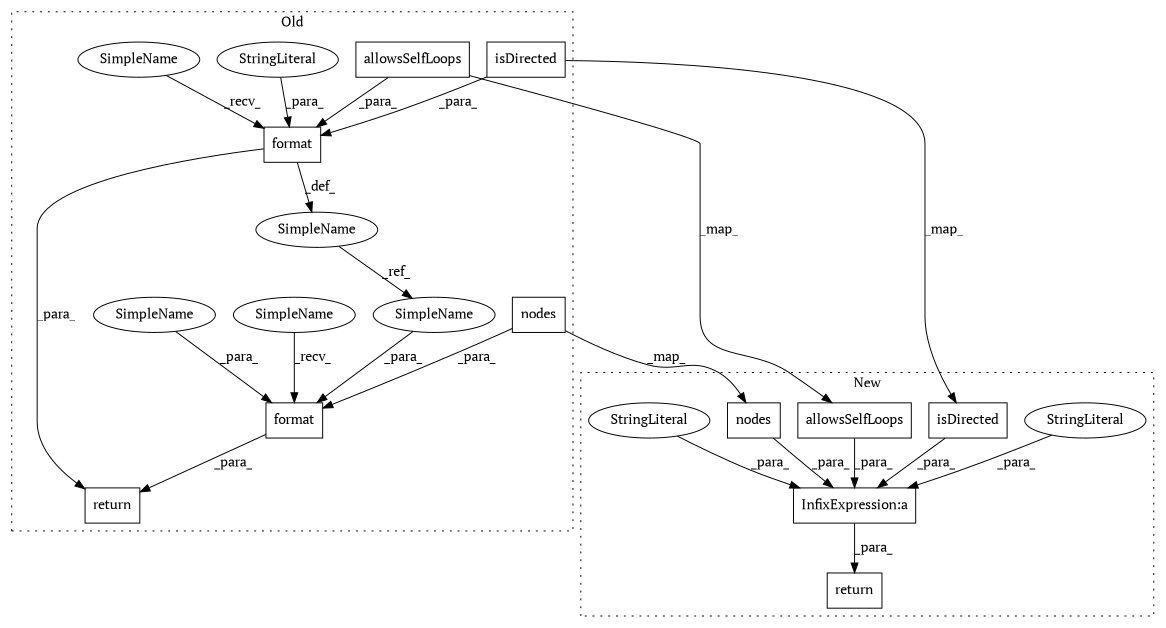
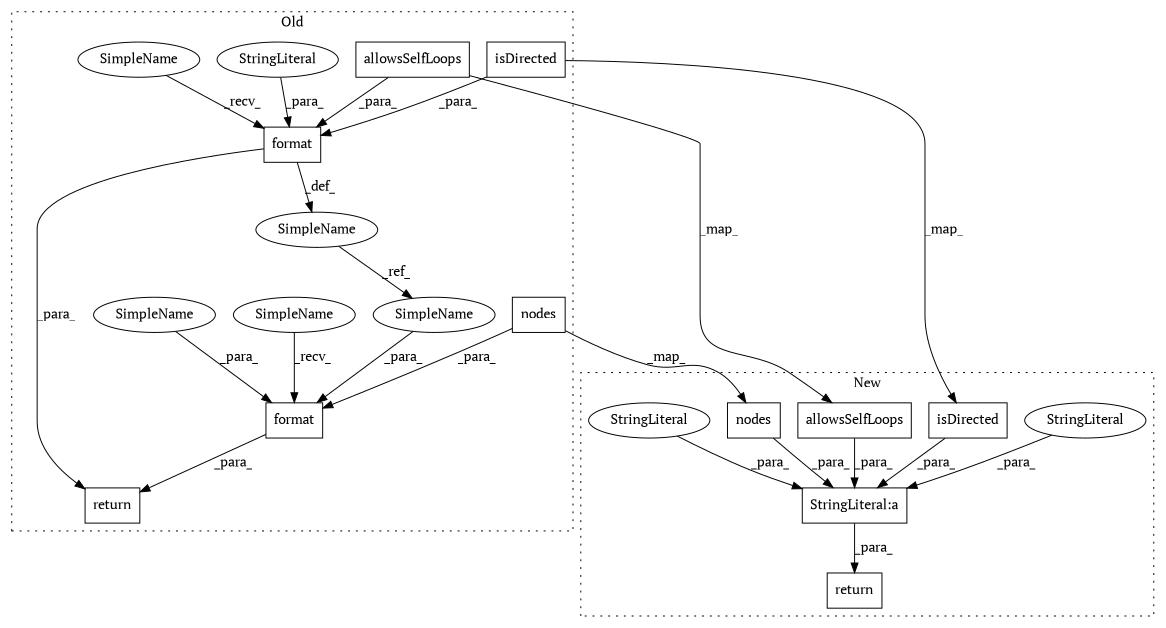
  digraph {
    fontname="PT Serif"
    node [a=32 l=7 shape=box fontname="PT Serif"]
    edge [fontname="PT Serif"]
    n1 [l=17 label=allowsSelfLoops s=7173]
    n2 [l="16,1" label=format s="7211,7301"]
    n3 [label=nodes s=7266]
    n4 [l=12 label=isDirected s=7136]
    n5 [l="20,1" label=format s="7040,7190"]
    n6 [a=42 l=16 label=SimpleName s=7006 shape=ellipse]
    n7 [a=45 l=62 label=StringLiteral s=7060 shape=ellipse]
    n8 [a=41 label=return s=7197]
    n9 [a=42 l=16 label=SimpleName s=7248 shape=ellipse]
    n10 [a=42 l=6 label=SimpleName s=7033 shape=ellipse]
    n11 [a=42 l=6 label=SimpleName s=7204 shape=ellipse]
    n12 [a=42 l=19 label=SimpleName s=7227 shape=ellipse]
    n13 [l=17 label=allowsSelfLoops s=7151]
    n14 [label=nodes s=7201]
    n15 [l=12 label=isDirected s=7028]
-   n16 [a=27 l=11 label="InfixExpression:a" s=7017]
+   n16 [a=27 l=11 label="StringLiteral:a" s=7017]
    n17 [a=41 label=return s=6996]
    n18 [a=45 l=11 label=StringLiteral s=7179 shape=ellipse]
    n19 [a=45 l=14 label=StringLiteral s=7003 shape=ellipse]
    subgraph cluster_1 {
      label=Old
      style=dotted
      n1
      n2
      n3
      n4
      n5
      n6
      n7
      n8
      n9
      n10
      n11
      n12
    }
    subgraph cluster_2 {
      label=New
      style=dotted
      n13
      n14
      n15
      n16
      n17
      n18
      n19
    }
    n1 -> n5 [label=_para_]
    n1 -> n13 [label=_map_]
    n2 -> n8 [label=_para_]
    n3 -> n2 [label=_para_]
    n3 -> n14 [label=_map_]
    n4 -> n5 [label=_para_]
    n4 -> n15 [label=_map_]
    n5 -> n6 [label=_def_]
    n5 -> n8 [label=_para_]
    n6 -> n9 [label=_ref_]
    n7 -> n5 [label=_para_]
    n9 -> n2 [label=_para_]
    n10 -> n5 [label=_recv_]
    n11 -> n2 [label=_recv_]
    n12 -> n2 [label=_para_]
    n13 -> n16 [label=_para_]
    n14 -> n16 [label=_para_]
    n15 -> n16 [label=_para_]
    n16 -> n17 [label=_para_]
    n18 -> n16 [label=_para_]
    n19 -> n16 [label=_para_]
  }
